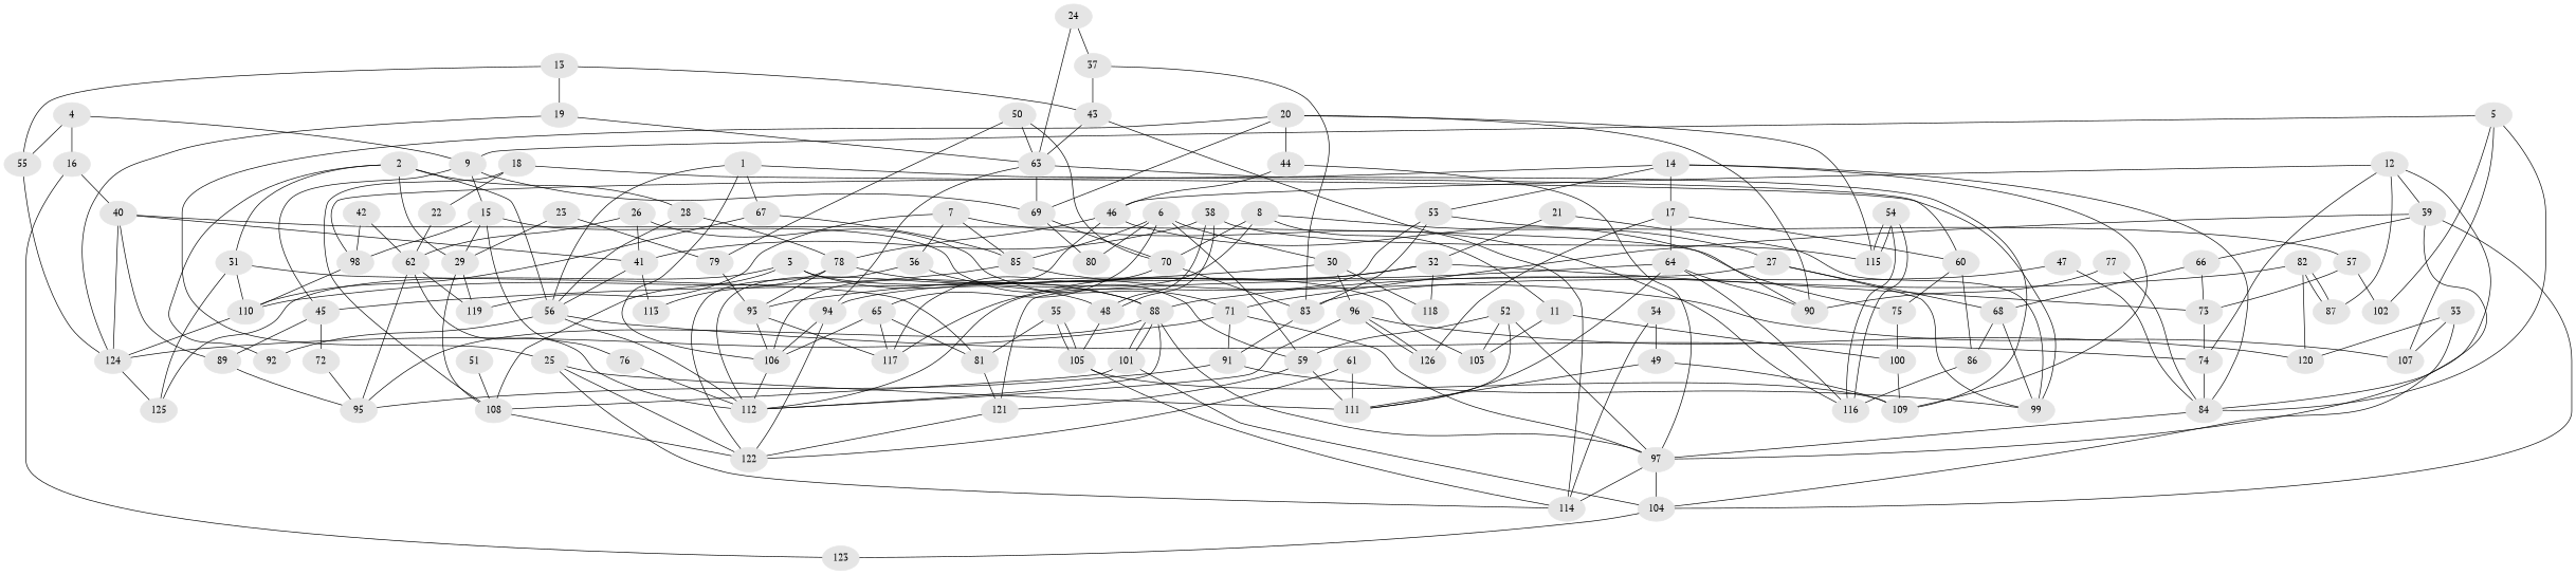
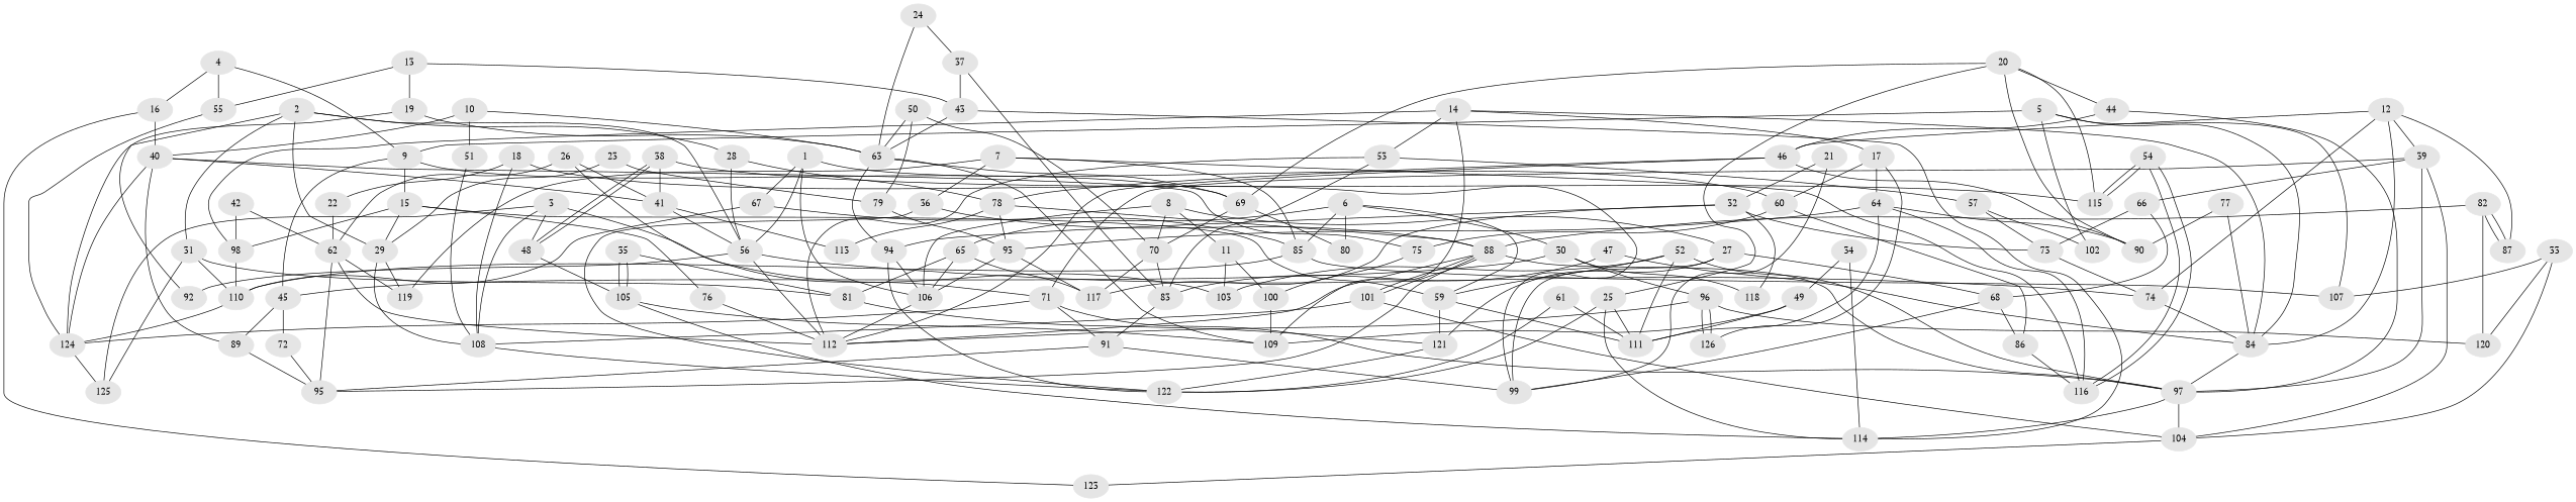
  graph {
    fontname="PT Serif"
    node [color=gray90 fontname="PT Serif" style=filled]
    edge [fontname="PT Serif"]
    1
    56
    60
    67
    106
    92
    74
    112
    75
    86
    85
    110
    2
    28
    29
    31
    78
    108
    119
    125
    81
    3
    48
    103
    105
    122
    4
    9
    16
    55
    15
    45
    69
    40
    123
    124
    5
    84
    102
    107
    97
    6
    30
    59
    65
    80
    96
    118
    111
    121
    117
    7
    36
    116
    88
    8
    11
    27
    70
    100
    99
    68
    83
    98
    76
    89
    72
+   10
    51
    63
    41
    109
    94
    12
    39
    46
    87
    71
    104
    66
    90
    13
    19
    43
    114
    14
    17
    53
    64
    126
    57
    93
    18
    22
    62
    20
    25
    44
    115
    21
    32
    73
    95
    23
    79
    24
    37
    26
    113
    91
    120
    33
    34
    49
    35
    101
    38
    42
    47
    50
    52
    54
    61
    77
    82
    1 -- 56
    1 -- 60
    1 -- 67
    1 -- 106
    56 -- 92
    56 -- 74
    56 -- 112
    60 -- 75
    60 -- 86
    67 -- 85
    67 -- 110
    106 -- 112
    74 -- 84
    75 -- 100
    86 -- 116
    85 -- 110
    85 -- 107
    110 -- 124
    2 -- 56
    2 -- 92
    2 -- 28
    2 -- 29
    2 -- 31
    28 -- 56
    28 -- 78
    29 -- 108
    29 -- 119
    31 -- 110
    31 -- 125
    31 -- 81
    78 -- 88
    78 -- 93
    78 -- 113
    108 -- 122
    81 -- 121
    3 -- 108
    3 -- 125
    3 -- 48
    3 -- 103
    48 -- 105
    105 -- 109
    105 -- 114
    4 -- 9
    4 -- 16
    4 -- 55
    9 -- 15
    9 -- 45
    9 -- 69
    16 -- 40
    16 -- 123
    55 -- 124
    15 -- 29
    15 -- 59
    15 -- 98
    15 -- 76
    45 -- 89
    45 -- 72
    69 -- 80
    69 -- 70
    40 -- 75
    40 -- 124
    40 -- 89
    40 -- 41
    124 -- 125
    5 -- 9
    5 -- 84
    5 -- 102
    5 -- 107
    84 -- 97
    97 -- 104
    97 -- 114
    6 -- 85
    6 -- 30
    6 -- 59
    6 -- 65
    6 -- 80
    30 -- 45
    30 -- 96
    30 -- 118
    59 -- 111
    59 -- 121
    65 -- 106
    65 -- 81
    65 -- 117
    96 -- 112
    96 -- 126
    96 -- 126
    96 -- 120
    121 -- 122
    7 -- 85
    7 -- 119
    7 -- 36
    7 -- 116
    36 -- 122
    36 -- 88
    88 -- 112
    88 -- 97
    88 -- 95
    88 -- 101
    88 -- 101
    8 -- 106
    8 -- 11
    8 -- 27
    8 -- 70
    11 -- 103
    11 -- 100
    27 -- 121
    27 -- 99
    27 -- 68
    70 -- 117
    70 -- 83
    100 -- 109
    68 -- 86
    68 -- 99
    83 -- 91
    98 -- 110
    76 -- 112
    89 -- 95
    72 -- 95
+   10 -- 40
+   10 -- 51
+   10 -- 63
    51 -- 108
    63 -- 69
    63 -- 109
    63 -- 94
    41 -- 56
    41 -- 113
    94 -- 106
    94 -- 122
    12 -- 74
    12 -- 84
    12 -- 39
    12 -- 46
    12 -- 87
    39 -- 97
    39 -- 71
    39 -- 104
    39 -- 66
    46 -- 112
    46 -- 78
    46 -- 90
    71 -- 124
    71 -- 97
    71 -- 91
    104 -- 123
    66 -- 68
    66 -- 73
    13 -- 55
    13 -- 19
    13 -- 43
    19 -- 124
    19 -- 63
    43 -- 63
    43 -- 114
    14 -- 84
    14 -- 98
    14 -- 109
    14 -- 17
    14 -- 53
    17 -- 60
    17 -- 64
    17 -- 126
    53 -- 112
    53 -- 83
    53 -- 57
    64 -- 111
    64 -- 116
    64 -- 90
    64 -- 93
    57 -- 102
    57 -- 73
    93 -- 106
    93 -- 117
    18 -- 108
    18 -- 99
    18 -- 22
    22 -- 62
    62 -- 112
    62 -- 119
    62 -- 95
    20 -- 69
    20 -- 90
    20 -- 25
    20 -- 44
    20 -- 115
    25 -- 122
    25 -- 111
    25 -- 114
    44 -- 97
    44 -- 46
    21 -- 99
    21 -- 32
    32 -- 118
    32 -- 117
    32 -- 94
    32 -- 73
    73 -- 74
    23 -- 29
    23 -- 79
    79 -- 93
    24 -- 63
    24 -- 37
    37 -- 83
    37 -- 43
    26 -- 41
    26 -- 71
    26 -- 62
    91 -- 99
    91 -- 95
    33 -- 107
    33 -- 104
    33 -- 120
    34 -- 114
    34 -- 49
    49 -- 111
    49 -- 109
    35 -- 81
    35 -- 105
    35 -- 105
    101 -- 108
    101 -- 104
    38 -- 48
    38 -- 48
    38 -- 41
    38 -- 115
    42 -- 98
    42 -- 62
    47 -- 84
    47 -- 83
    50 -- 70
    50 -- 63
    50 -- 79
    52 -- 103
    52 -- 97
    52 -- 59
    52 -- 111
    54 -- 116
    54 -- 116
    54 -- 115
    54 -- 115
    61 -- 122
    61 -- 111
    77 -- 84
    77 -- 90
    82 -- 88
    82 -- 87
    82 -- 87
    82 -- 120
  }
